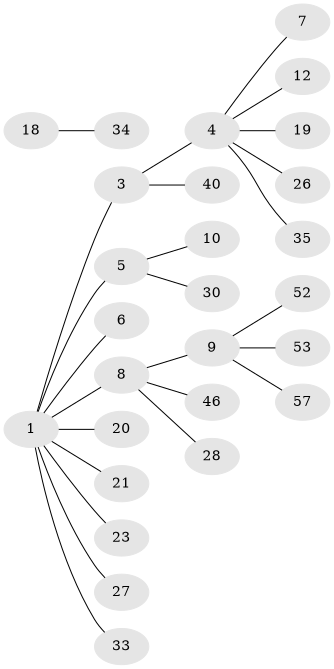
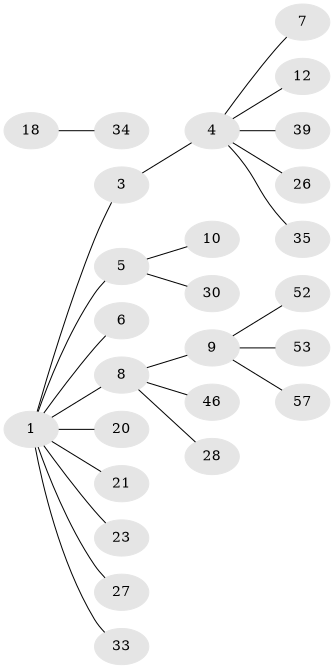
  graph {
    rankdir=LR
    node [color=gray90 style=filled]
    1 [super="+2"]
    3 [super="+32"]
    5
    6
    8 [super="+42+44+25"]
    20
    21
    23
    27 [super="+39"]
    33
    4 [super="+11"]
-   40 [super="+56"]
    10
    30
    9 [super="+37+14+43"]
    n16 [label=46 super="+17"]
    28 [super="+48+36"]
    7 [super="+55+22"]
    12 [super="+13"]
-   19
+   19 [label=39]
    26
    35 [super="+41"]
    52
    53
    57
    18 [super="+29"]
    n27 [label=34 super="+51"]
    1 -- 3
    1 -- 5
    1 -- 6
    1 -- 8
    1 -- 20
    1 -- 21
    1 -- 23
    1 -- 27
    1 -- 33
    3 -- 4
-   3 -- 40
    5 -- 10
    5 -- 30
    8 -- 9
    8 -- n16
    8 -- 28
    4 -- 7
    4 -- 12
    4 -- 19
    4 -- 26
    4 -- 35
    9 -- 52
    9 -- 53
    9 -- 57
    18 -- n27
  }
